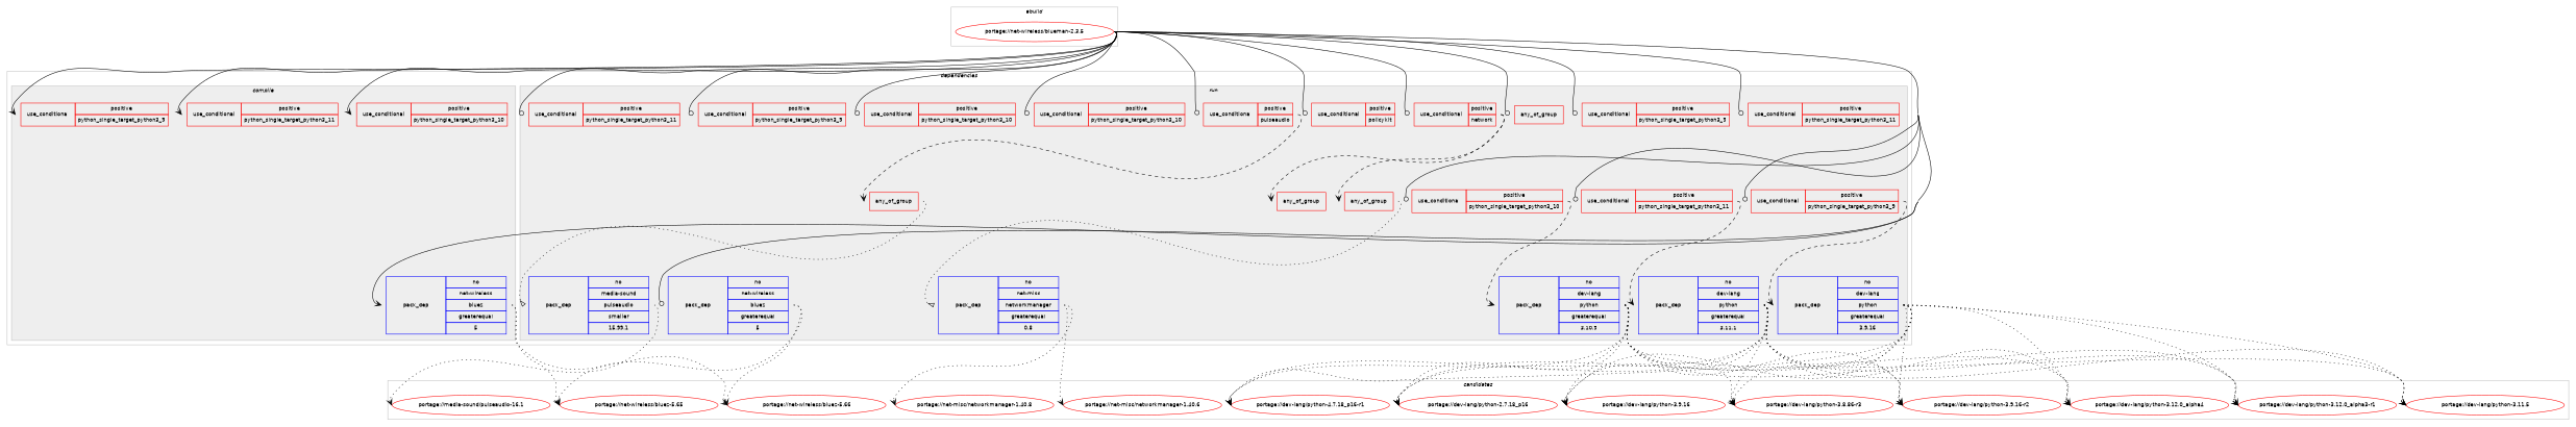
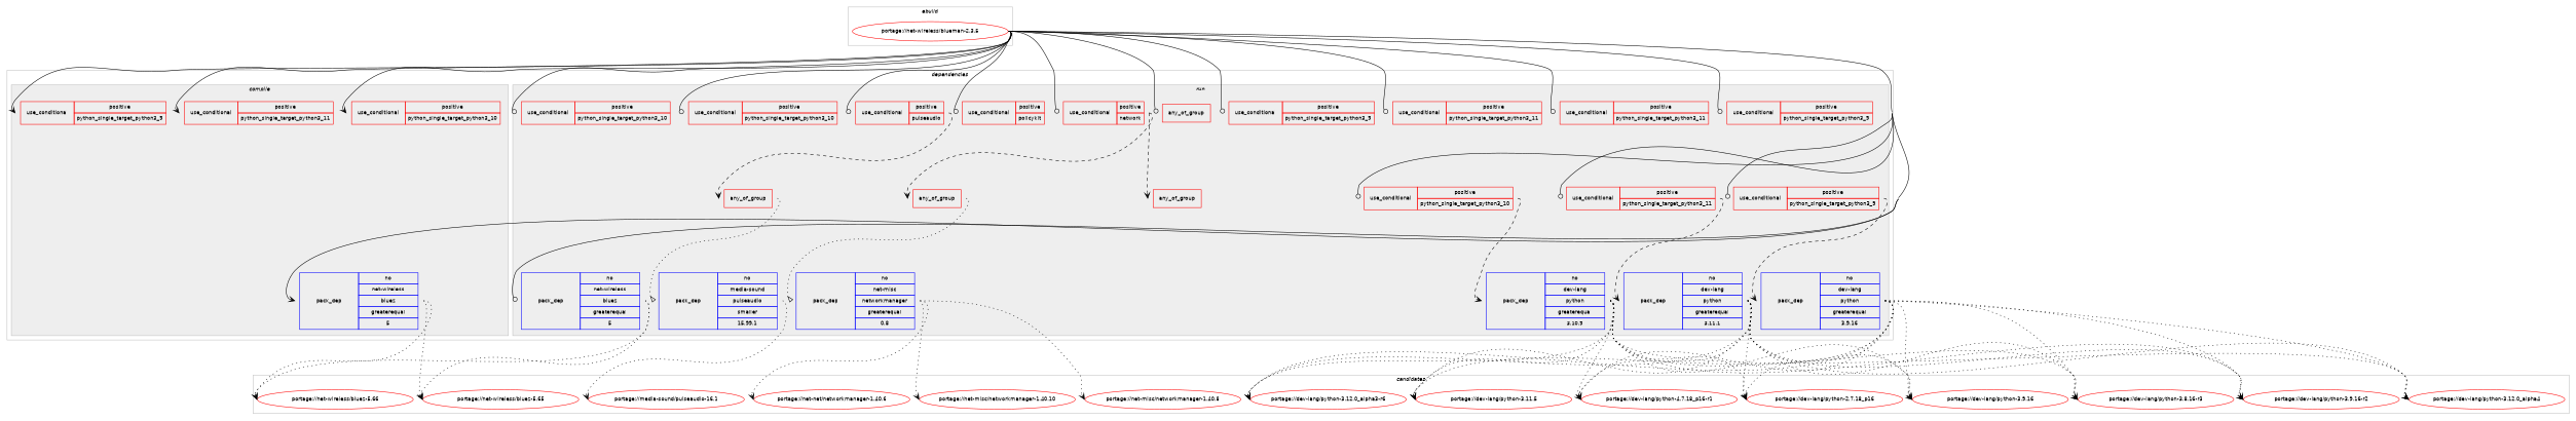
  digraph {
    compound=true
    concentrate=true
    fontname=Helvetica
    fontsize=10
    newrank=true
    rankdir=TB
    ranksep=1.5
    node [color=red fontname=Helvetica fontsize=10 shape=none]
    edge [arrowhead=vee headport=w style=dotted tailport=e weight=100]
    n1 [label="portage://net-wireless/blueman-2.3.5" width=4 shape=""]
    n2 [label=<<TABLE BORDER="0" CELLBORDER="1" CELLSPACING="0" CELLPADDING="4"><TR><TD ROWSPAN="3" CELLPADDING="10">use_conditional</TD></TR><TR><TD>positive</TD></TR><TR><TD>python_single_target_python3_10</TD></TR></TABLE>>]
    n3 [label=<<TABLE BORDER="0" CELLBORDER="1" CELLSPACING="0" CELLPADDING="4"><TR><TD ROWSPAN="3" CELLPADDING="10">use_conditional</TD></TR><TR><TD>positive</TD></TR><TR><TD>python_single_target_python3_11</TD></TR></TABLE>>]
    n4 [label=<<TABLE BORDER="0" CELLBORDER="1" CELLSPACING="0" CELLPADDING="4"><TR><TD ROWSPAN="3" CELLPADDING="10">use_conditional</TD></TR><TR><TD>positive</TD></TR><TR><TD>python_single_target_python3_9</TD></TR></TABLE>>]
    n5 [color=blue label=<<TABLE BORDER="0" CELLBORDER="1" CELLSPACING="0" CELLPADDING="4" WIDTH="220"><TR><TD ROWSPAN="6" CELLPADDING="30">pack_dep</TD></TR><TR><TD WIDTH="110">no</TD></TR><TR><TD>net-wireless</TD></TR><TR><TD>bluez</TD></TR><TR><TD>greaterequal</TD></TR><TR><TD>5</TD></TR></TABLE>>]
    n6 [label=<<TABLE BORDER="0" CELLBORDER="1" CELLSPACING="0" CELLPADDING="4"><TR><TD CELLPADDING="10">any_of_group</TD></TR></TABLE>>]
    n7 [label=<<TABLE BORDER="0" CELLBORDER="1" CELLSPACING="0" CELLPADDING="4"><TR><TD CELLPADDING="10">any_of_group</TD></TR></TABLE>>]
    n8 [color=blue label=<<TABLE BORDER="0" CELLBORDER="1" CELLSPACING="0" CELLPADDING="4" WIDTH="220"><TR><TD ROWSPAN="6" CELLPADDING="30">pack_dep</TD></TR><TR><TD WIDTH="110">no</TD></TR><TR><TD>net-misc</TD></TR><TR><TD>networkmanager</TD></TR><TR><TD>greaterequal</TD></TR><TR><TD>0.8</TD></TR></TABLE>>]
    n9 [label=<<TABLE BORDER="0" CELLBORDER="1" CELLSPACING="0" CELLPADDING="4"><TR><TD CELLPADDING="10">any_of_group</TD></TR></TABLE>>]
    n10 [label=<<TABLE BORDER="0" CELLBORDER="1" CELLSPACING="0" CELLPADDING="4"><TR><TD ROWSPAN="3" CELLPADDING="10">use_conditional</TD></TR><TR><TD>positive</TD></TR><TR><TD>network</TD></TR></TABLE>>]
    n11 [label=<<TABLE BORDER="0" CELLBORDER="1" CELLSPACING="0" CELLPADDING="4"><TR><TD ROWSPAN="3" CELLPADDING="10">use_conditional</TD></TR><TR><TD>positive</TD></TR><TR><TD>policykit</TD></TR></TABLE>>]
    n12 [color=blue label=<<TABLE BORDER="0" CELLBORDER="1" CELLSPACING="0" CELLPADDING="4" WIDTH="220"><TR><TD ROWSPAN="6" CELLPADDING="30">pack_dep</TD></TR><TR><TD WIDTH="110">no</TD></TR><TR><TD>media-sound</TD></TR><TR><TD>pulseaudio</TD></TR><TR><TD>smaller</TD></TR><TR><TD>15.99.1</TD></TR></TABLE>>]
    n13 [label=<<TABLE BORDER="0" CELLBORDER="1" CELLSPACING="0" CELLPADDING="4"><TR><TD CELLPADDING="10">any_of_group</TD></TR></TABLE>>]
    n14 [label=<<TABLE BORDER="0" CELLBORDER="1" CELLSPACING="0" CELLPADDING="4"><TR><TD ROWSPAN="3" CELLPADDING="10">use_conditional</TD></TR><TR><TD>positive</TD></TR><TR><TD>pulseaudio</TD></TR></TABLE>>]
    n15 [color=blue label=<<TABLE BORDER="0" CELLBORDER="1" CELLSPACING="0" CELLPADDING="4" WIDTH="220"><TR><TD ROWSPAN="6" CELLPADDING="30">pack_dep</TD></TR><TR><TD WIDTH="110">no</TD></TR><TR><TD>dev-lang</TD></TR><TR><TD>python</TD></TR><TR><TD>greaterequal</TD></TR><TR><TD>3.10.9</TD></TR></TABLE>>]
    n16 [label=<<TABLE BORDER="0" CELLBORDER="1" CELLSPACING="0" CELLPADDING="4"><TR><TD ROWSPAN="3" CELLPADDING="10">use_conditional</TD></TR><TR><TD>positive</TD></TR><TR><TD>python_single_target_python3_10</TD></TR></TABLE>>]
    n17 [label=<<TABLE BORDER="0" CELLBORDER="1" CELLSPACING="0" CELLPADDING="4"><TR><TD ROWSPAN="3" CELLPADDING="10">use_conditional</TD></TR><TR><TD>positive</TD></TR><TR><TD>python_single_target_python3_10</TD></TR></TABLE>>]
    n18 [label=<<TABLE BORDER="0" CELLBORDER="1" CELLSPACING="0" CELLPADDING="4"><TR><TD ROWSPAN="3" CELLPADDING="10">use_conditional</TD></TR><TR><TD>positive</TD></TR><TR><TD>python_single_target_python3_10</TD></TR></TABLE>>]
    n19 [label=<<TABLE BORDER="0" CELLBORDER="1" CELLSPACING="0" CELLPADDING="4"><TR><TD ROWSPAN="3" CELLPADDING="10">use_conditional</TD></TR><TR><TD>positive</TD></TR><TR><TD>python_single_target_python3_9</TD></TR></TABLE>>]
    n20 [color=blue label=<<TABLE BORDER="0" CELLBORDER="1" CELLSPACING="0" CELLPADDING="4" WIDTH="220"><TR><TD ROWSPAN="6" CELLPADDING="30">pack_dep</TD></TR><TR><TD WIDTH="110">no</TD></TR><TR><TD>dev-lang</TD></TR><TR><TD>python</TD></TR><TR><TD>greaterequal</TD></TR><TR><TD>3.11.1</TD></TR></TABLE>>]
    n21 [label=<<TABLE BORDER="0" CELLBORDER="1" CELLSPACING="0" CELLPADDING="4"><TR><TD ROWSPAN="3" CELLPADDING="10">use_conditional</TD></TR><TR><TD>positive</TD></TR><TR><TD>python_single_target_python3_11</TD></TR></TABLE>>]
    n22 [label=<<TABLE BORDER="0" CELLBORDER="1" CELLSPACING="0" CELLPADDING="4"><TR><TD ROWSPAN="3" CELLPADDING="10">use_conditional</TD></TR><TR><TD>positive</TD></TR><TR><TD>python_single_target_python3_11</TD></TR></TABLE>>]
    n23 [label=<<TABLE BORDER="0" CELLBORDER="1" CELLSPACING="0" CELLPADDING="4"><TR><TD ROWSPAN="3" CELLPADDING="10">use_conditional</TD></TR><TR><TD>positive</TD></TR><TR><TD>python_single_target_python3_11</TD></TR></TABLE>>]
    n24 [color=blue label=<<TABLE BORDER="0" CELLBORDER="1" CELLSPACING="0" CELLPADDING="4" WIDTH="220"><TR><TD ROWSPAN="6" CELLPADDING="30">pack_dep</TD></TR><TR><TD WIDTH="110">no</TD></TR><TR><TD>dev-lang</TD></TR><TR><TD>python</TD></TR><TR><TD>greaterequal</TD></TR><TR><TD>3.9.16</TD></TR></TABLE>>]
    n25 [label=<<TABLE BORDER="0" CELLBORDER="1" CELLSPACING="0" CELLPADDING="4"><TR><TD ROWSPAN="3" CELLPADDING="10">use_conditional</TD></TR><TR><TD>positive</TD></TR><TR><TD>python_single_target_python3_9</TD></TR></TABLE>>]
    n26 [label=<<TABLE BORDER="0" CELLBORDER="1" CELLSPACING="0" CELLPADDING="4"><TR><TD ROWSPAN="3" CELLPADDING="10">use_conditional</TD></TR><TR><TD>positive</TD></TR><TR><TD>python_single_target_python3_9</TD></TR></TABLE>>]
    n27 [color=blue label=<<TABLE BORDER="0" CELLBORDER="1" CELLSPACING="0" CELLPADDING="4" WIDTH="220"><TR><TD ROWSPAN="6" CELLPADDING="30">pack_dep</TD></TR><TR><TD WIDTH="110">no</TD></TR><TR><TD>net-wireless</TD></TR><TR><TD>bluez</TD></TR><TR><TD>greaterequal</TD></TR><TR><TD>5</TD></TR></TABLE>>]
    n28 [label="portage://net-wireless/bluez-5.65" width=4 shape=""]
    n29 [label="portage://net-wireless/bluez-5.66" width=4 shape=""]
-   n31 [label="portage://net-misc/networkmanager-1.40.6" width=4 shape=""]
+   n30 [label="portage://net-misc/networkmanager-1.40.10" width=4 shape=""]
+   n31 [label="portage://net-net/networkmanager-1.40.6" width=4 shape=""]
    n32 [label="portage://net-misc/networkmanager-1.40.8" width=4 shape=""]
    n33 [label="portage://media-sound/pulseaudio-16.1" width=4 shape=""]
    n34 [label="portage://dev-lang/python-2.7.18_p16" width=4 shape=""]
    n35 [label="portage://dev-lang/python-4.7.18_p16-r1" width=4 shape=""]
    n36 [label="portage://dev-lang/python-3.11.5" width=4 shape=""]
-   n37 [label="portage://dev-lang/python-3.12.0_alpha3-r1" width=4 shape=""]
+   n37 [label="portage://dev-lang/python-3.12.0_alpha3-r6" width=4 shape=""]
    n38 [label="portage://dev-lang/python-3.12.0_alpha4" width=4 shape=""]
    n39 [label="portage://dev-lang/python-3.9.16-r2" width=4 shape=""]
-   n40 [label="portage://dev-lang/python-3.8.86-r3" width=4 shape=""]
+   n40 [label="portage://dev-lang/python-3.8.16-r3" width=4 shape=""]
    n41 [label="portage://dev-lang/python-3.9.16" width=4 shape=""]
    subgraph cluster_1 {
      color=gray
      label=<<i>ebuild</i>>
      rank=same
      n1
    }
    subgraph cluster_2 {
      color=gray
      label=<<i>dependencies</i>>
      subgraph cluster_3 {
        color=gray
        fillcolor="#eeeeee"
        label=<<i>compile</i>>
        style=filled
        subgraph sub_4 {
          color=gray
          fillcolor="#eeeeee"
          label=<<i>compile</i>>
          style=filled
          n2
        }
        subgraph sub_5 {
          color=gray
          fillcolor="#eeeeee"
          label=<<i>compile</i>>
          style=filled
          n3
        }
        subgraph sub_6 {
          color=gray
          fillcolor="#eeeeee"
          label=<<i>compile</i>>
          style=filled
          n4
        }
        subgraph sub_7 {
          color=gray
          fillcolor="#eeeeee"
          label=<<i>compile</i>>
          style=filled
          n5
        }
      }
      subgraph cluster_8 {
        color=gray
        fillcolor="#eeeeee"
        label=<<i>compile and run</i>>
        style=filled
      }
      subgraph cluster_9 {
        color=gray
        fillcolor="#eeeeee"
        label=<<i>run</i>>
        style=filled
        subgraph sub_10 {
          color=gray
          fillcolor="#eeeeee"
          label=<<i>run</i>>
          style=filled
          n6
        }
        subgraph sub_11 {
          color=gray
          fillcolor="#eeeeee"
          label=<<i>run</i>>
          style=filled
          n10
          subgraph sub_12 {
            color=gray
            fillcolor="#eeeeee"
            label=<<i>run</i>>
            style=filled
            n7
          }
          subgraph sub_13 {
            color=gray
            fillcolor="#eeeeee"
            label=<<i>run</i>>
            style=filled
            n9
            subgraph sub_14 {
              color=gray
              fillcolor="#eeeeee"
              label=<<i>run</i>>
              style=filled
              n8
            }
          }
        }
        subgraph sub_15 {
          color=gray
          fillcolor="#eeeeee"
          label=<<i>run</i>>
          style=filled
          n11
        }
        subgraph sub_16 {
          color=gray
          fillcolor="#eeeeee"
          label=<<i>run</i>>
          style=filled
          n14
          subgraph sub_17 {
            color=gray
            fillcolor="#eeeeee"
            label=<<i>run</i>>
            style=filled
            n13
            subgraph sub_18 {
              color=gray
              fillcolor="#eeeeee"
              label=<<i>run</i>>
              style=filled
              n12
            }
          }
        }
        subgraph sub_19 {
          color=gray
          fillcolor="#eeeeee"
          label=<<i>run</i>>
          style=filled
          n16
          subgraph sub_20 {
            color=gray
            fillcolor="#eeeeee"
            label=<<i>run</i>>
            style=filled
            n15
          }
        }
        subgraph sub_21 {
          color=gray
          fillcolor="#eeeeee"
          label=<<i>run</i>>
          style=filled
          n17
        }
        subgraph sub_22 {
          color=gray
          fillcolor="#eeeeee"
          label=<<i>run</i>>
          style=filled
          n18
        }
        subgraph sub_23 {
          color=gray
          fillcolor="#eeeeee"
          label=<<i>run</i>>
          style=filled
          n19
        }
        subgraph sub_24 {
          color=gray
          fillcolor="#eeeeee"
          label=<<i>run</i>>
          style=filled
          n21
          subgraph sub_25 {
            color=gray
            fillcolor="#eeeeee"
            label=<<i>run</i>>
            style=filled
            n20
          }
        }
        subgraph sub_26 {
          color=gray
          fillcolor="#eeeeee"
          label=<<i>run</i>>
          style=filled
          n22
        }
        subgraph sub_27 {
          color=gray
          fillcolor="#eeeeee"
          label=<<i>run</i>>
          style=filled
          n23
        }
        subgraph sub_28 {
          color=gray
          fillcolor="#eeeeee"
          label=<<i>run</i>>
          style=filled
          n25
          subgraph sub_29 {
            color=gray
            fillcolor="#eeeeee"
            label=<<i>run</i>>
            style=filled
            n24
          }
        }
        subgraph sub_30 {
          color=gray
          fillcolor="#eeeeee"
          label=<<i>run</i>>
          style=filled
          n26
        }
        subgraph sub_31 {
          color=gray
          fillcolor="#eeeeee"
          label=<<i>run</i>>
          style=filled
          n27
        }
      }
    }
    subgraph cluster_32 {
      color=gray
      label=<<i>candidates</i>>
      rank=same
      subgraph sub_33 {
        color=black
        label=<<i>candidates</i>>
        nodesep=1
        rank=same
        n28
        n29
      }
      subgraph sub_34 {
        color=black
        label=<<i>candidates</i>>
        nodesep=1
        rank=same
+       n30
        n31
        n32
      }
      subgraph sub_35 {
        color=black
        label=<<i>candidates</i>>
        nodesep=1
        rank=same
        n33
      }
      subgraph sub_36 {
        color=black
        label=<<i>candidates</i>>
        nodesep=1
        rank=same
        n34
        n35
        n36
        n37
        n38
        n39
        n40
        n41
      }
      subgraph sub_37 {
        color=black
        label=<<i>candidates</i>>
        nodesep=1
        rank=same
        n34
        n35
        n36
        n37
        n38
        n39
        n40
        n41
      }
      subgraph sub_38 {
        color=black
        label=<<i>candidates</i>>
        nodesep=1
        rank=same
        n34
        n35
        n36
        n37
        n38
        n39
        n40
        n41
      }
      subgraph sub_39 {
        color=black
        label=<<i>candidates</i>>
        nodesep=1
        rank=same
        n28
        n29
      }
    }
    n1 -> n2 [style=solid weight=20]
    n1 -> n3 [style=solid weight=20]
    n1 -> n4 [style=solid weight=20]
    n1 -> n5 [style=solid weight=20]
    n1 -> n6 [arrowhead=odot style=solid weight=20]
    n1 -> n10 [arrowhead=odot style=solid weight=20]
    n1 -> n11 [arrowhead=odot style=solid weight=20]
    n1 -> n14 [arrowhead=odot style=solid weight=20]
    n1 -> n16 [arrowhead=odot style=solid weight=20]
    n1 -> n17 [arrowhead=odot style=solid weight=20]
    n1 -> n18 [arrowhead=odot style=solid weight=20]
    n1 -> n19 [arrowhead=odot style=solid weight=20]
    n1 -> n21 [arrowhead=odot style=solid weight=20]
    n1 -> n22 [arrowhead=odot style=solid weight=20]
    n1 -> n23 [arrowhead=odot style=solid weight=20]
    n1 -> n25 [arrowhead=odot style=solid weight=20]
    n1 -> n26 [arrowhead=odot style=solid weight=20]
    n1 -> n27 [arrowhead=odot style=solid weight=20]
    n5 -> n28
    n5 -> n29
+   n8 -> n30
    n8 -> n31
    n8 -> n32
    n9 -> n8 [arrowhead=oinv weight=20]
    n10 -> n7 [style=dashed weight=20]
    n10 -> n9 [style=dashed weight=20]
    n12 -> n33
    n13 -> n12 [arrowhead=oinv weight=20]
    n14 -> n13 [style=dashed weight=20]
    n15 -> n34
    n15 -> n35
    n15 -> n36
    n15 -> n37
    n15 -> n38
    n15 -> n39
    n15 -> n40
    n15 -> n41
    n16 -> n15 [style=dashed weight=20]
    n20 -> n34
    n20 -> n35
    n20 -> n36
    n20 -> n37
    n20 -> n38
    n20 -> n39
    n20 -> n40
    n20 -> n41
    n21 -> n20 [style=dashed weight=20]
    n24 -> n34
    n24 -> n35
    n24 -> n36
    n24 -> n37
    n24 -> n38
    n24 -> n39
    n24 -> n40
    n24 -> n41
    n25 -> n24 [style=dashed weight=20]
    n27 -> n28
    n27 -> n29
  }
